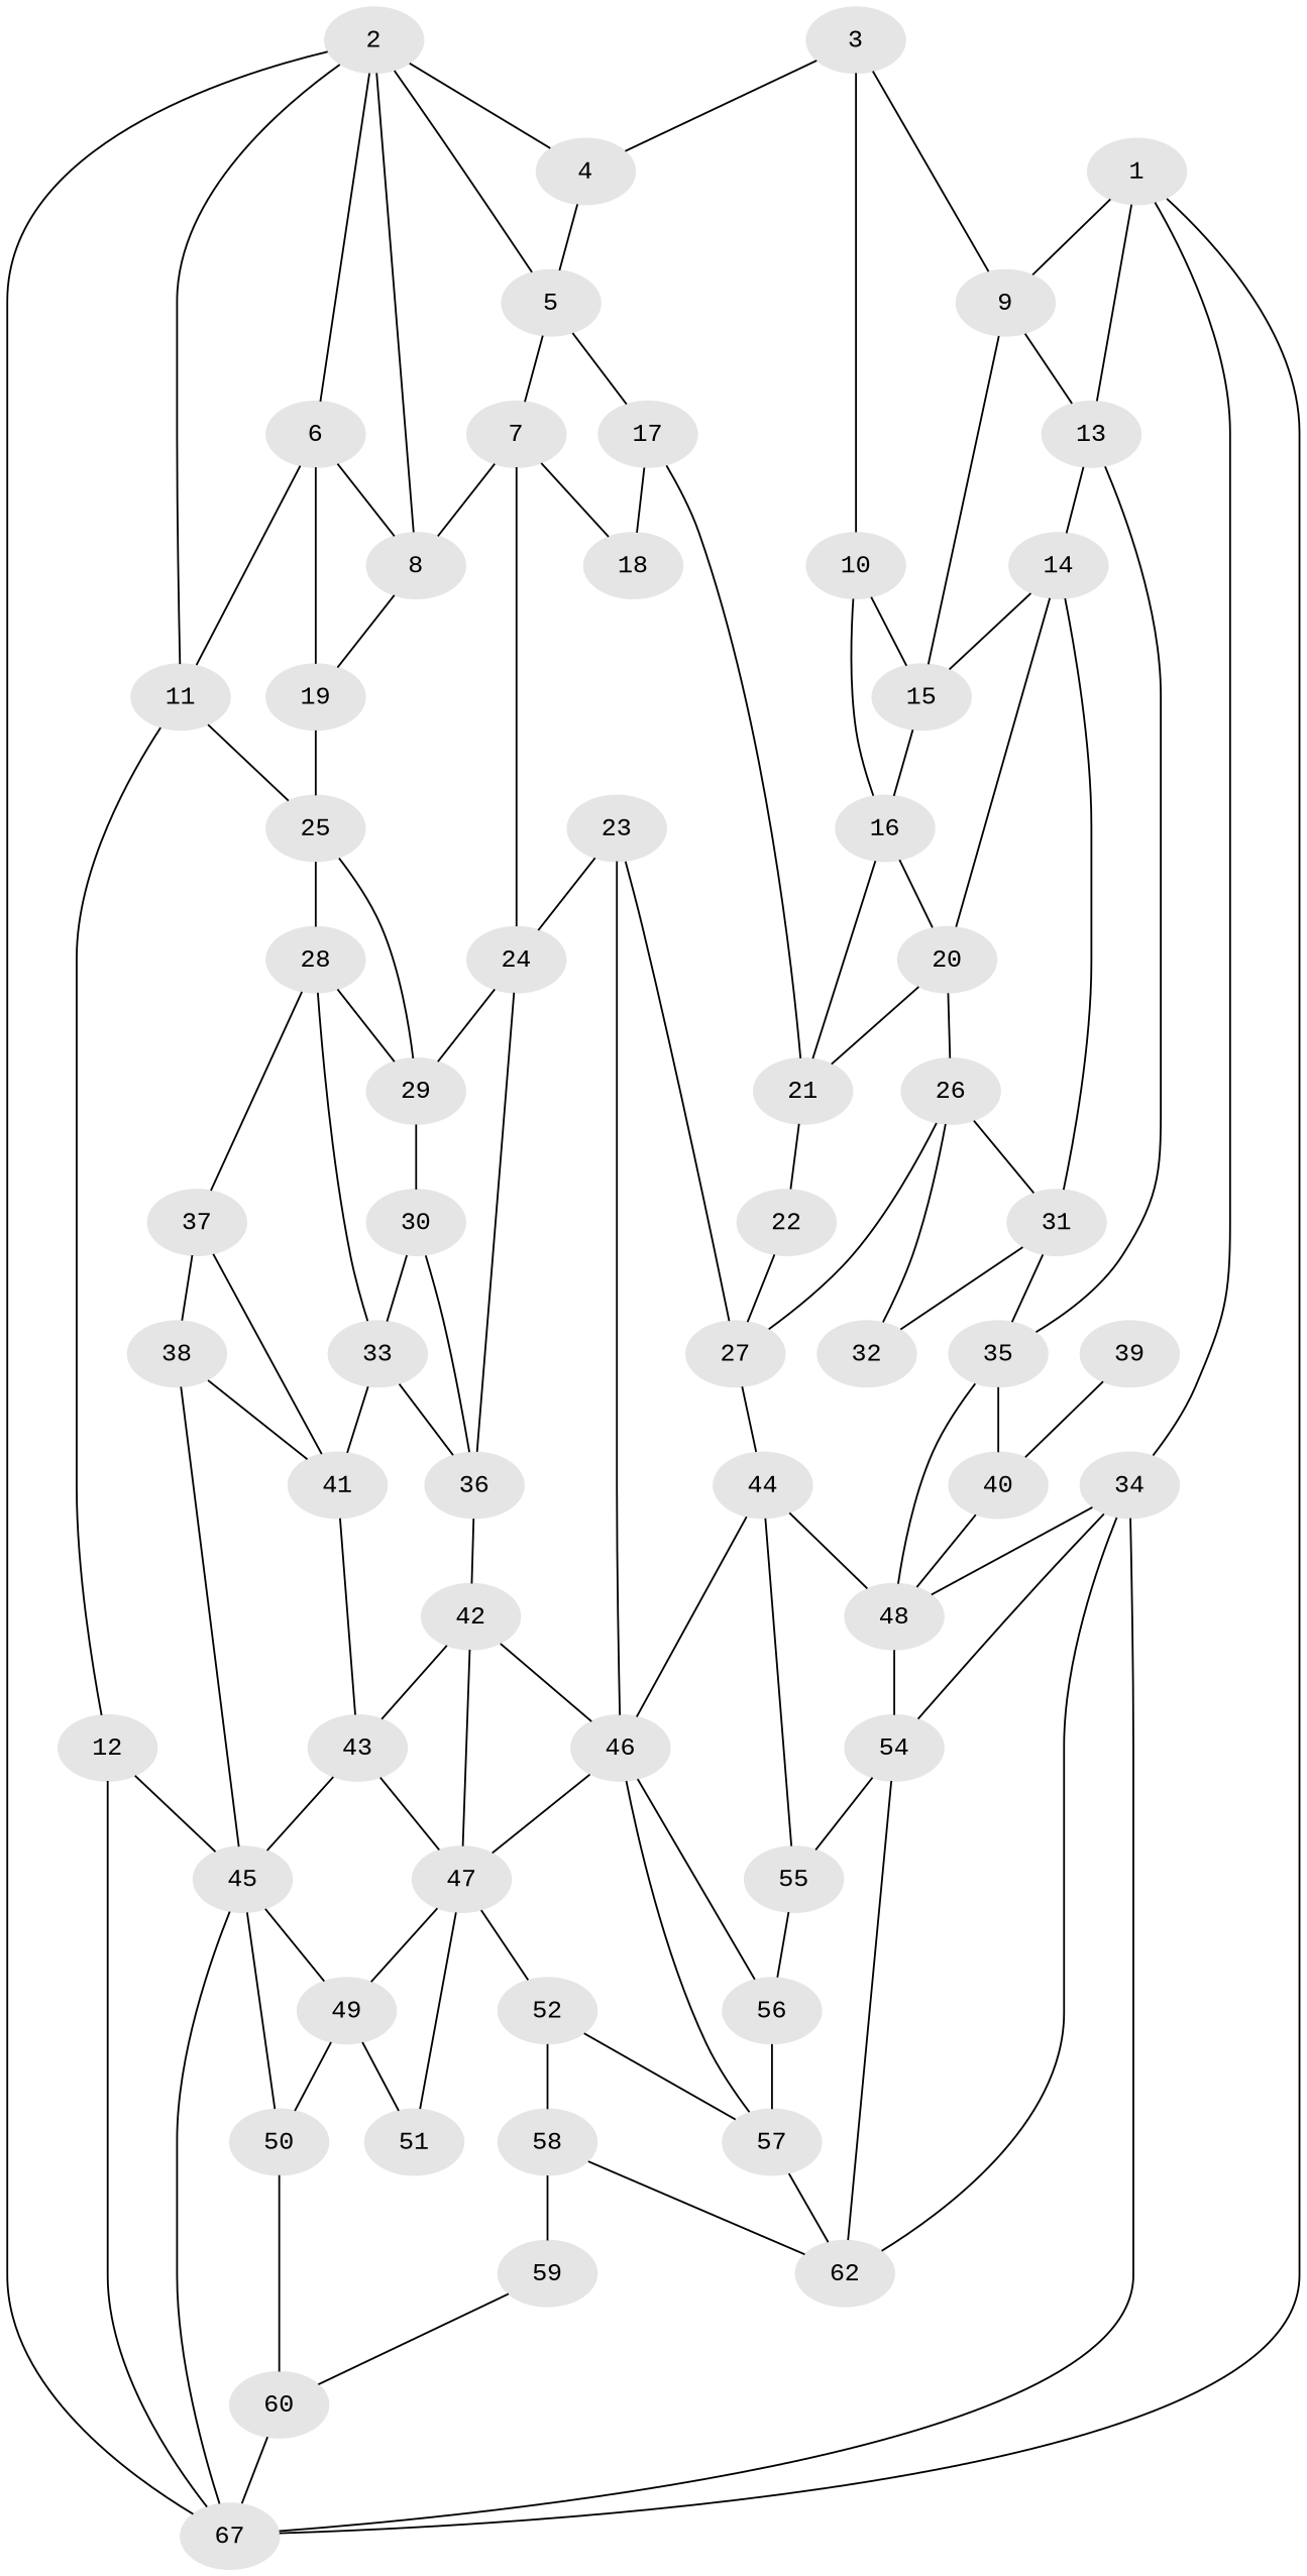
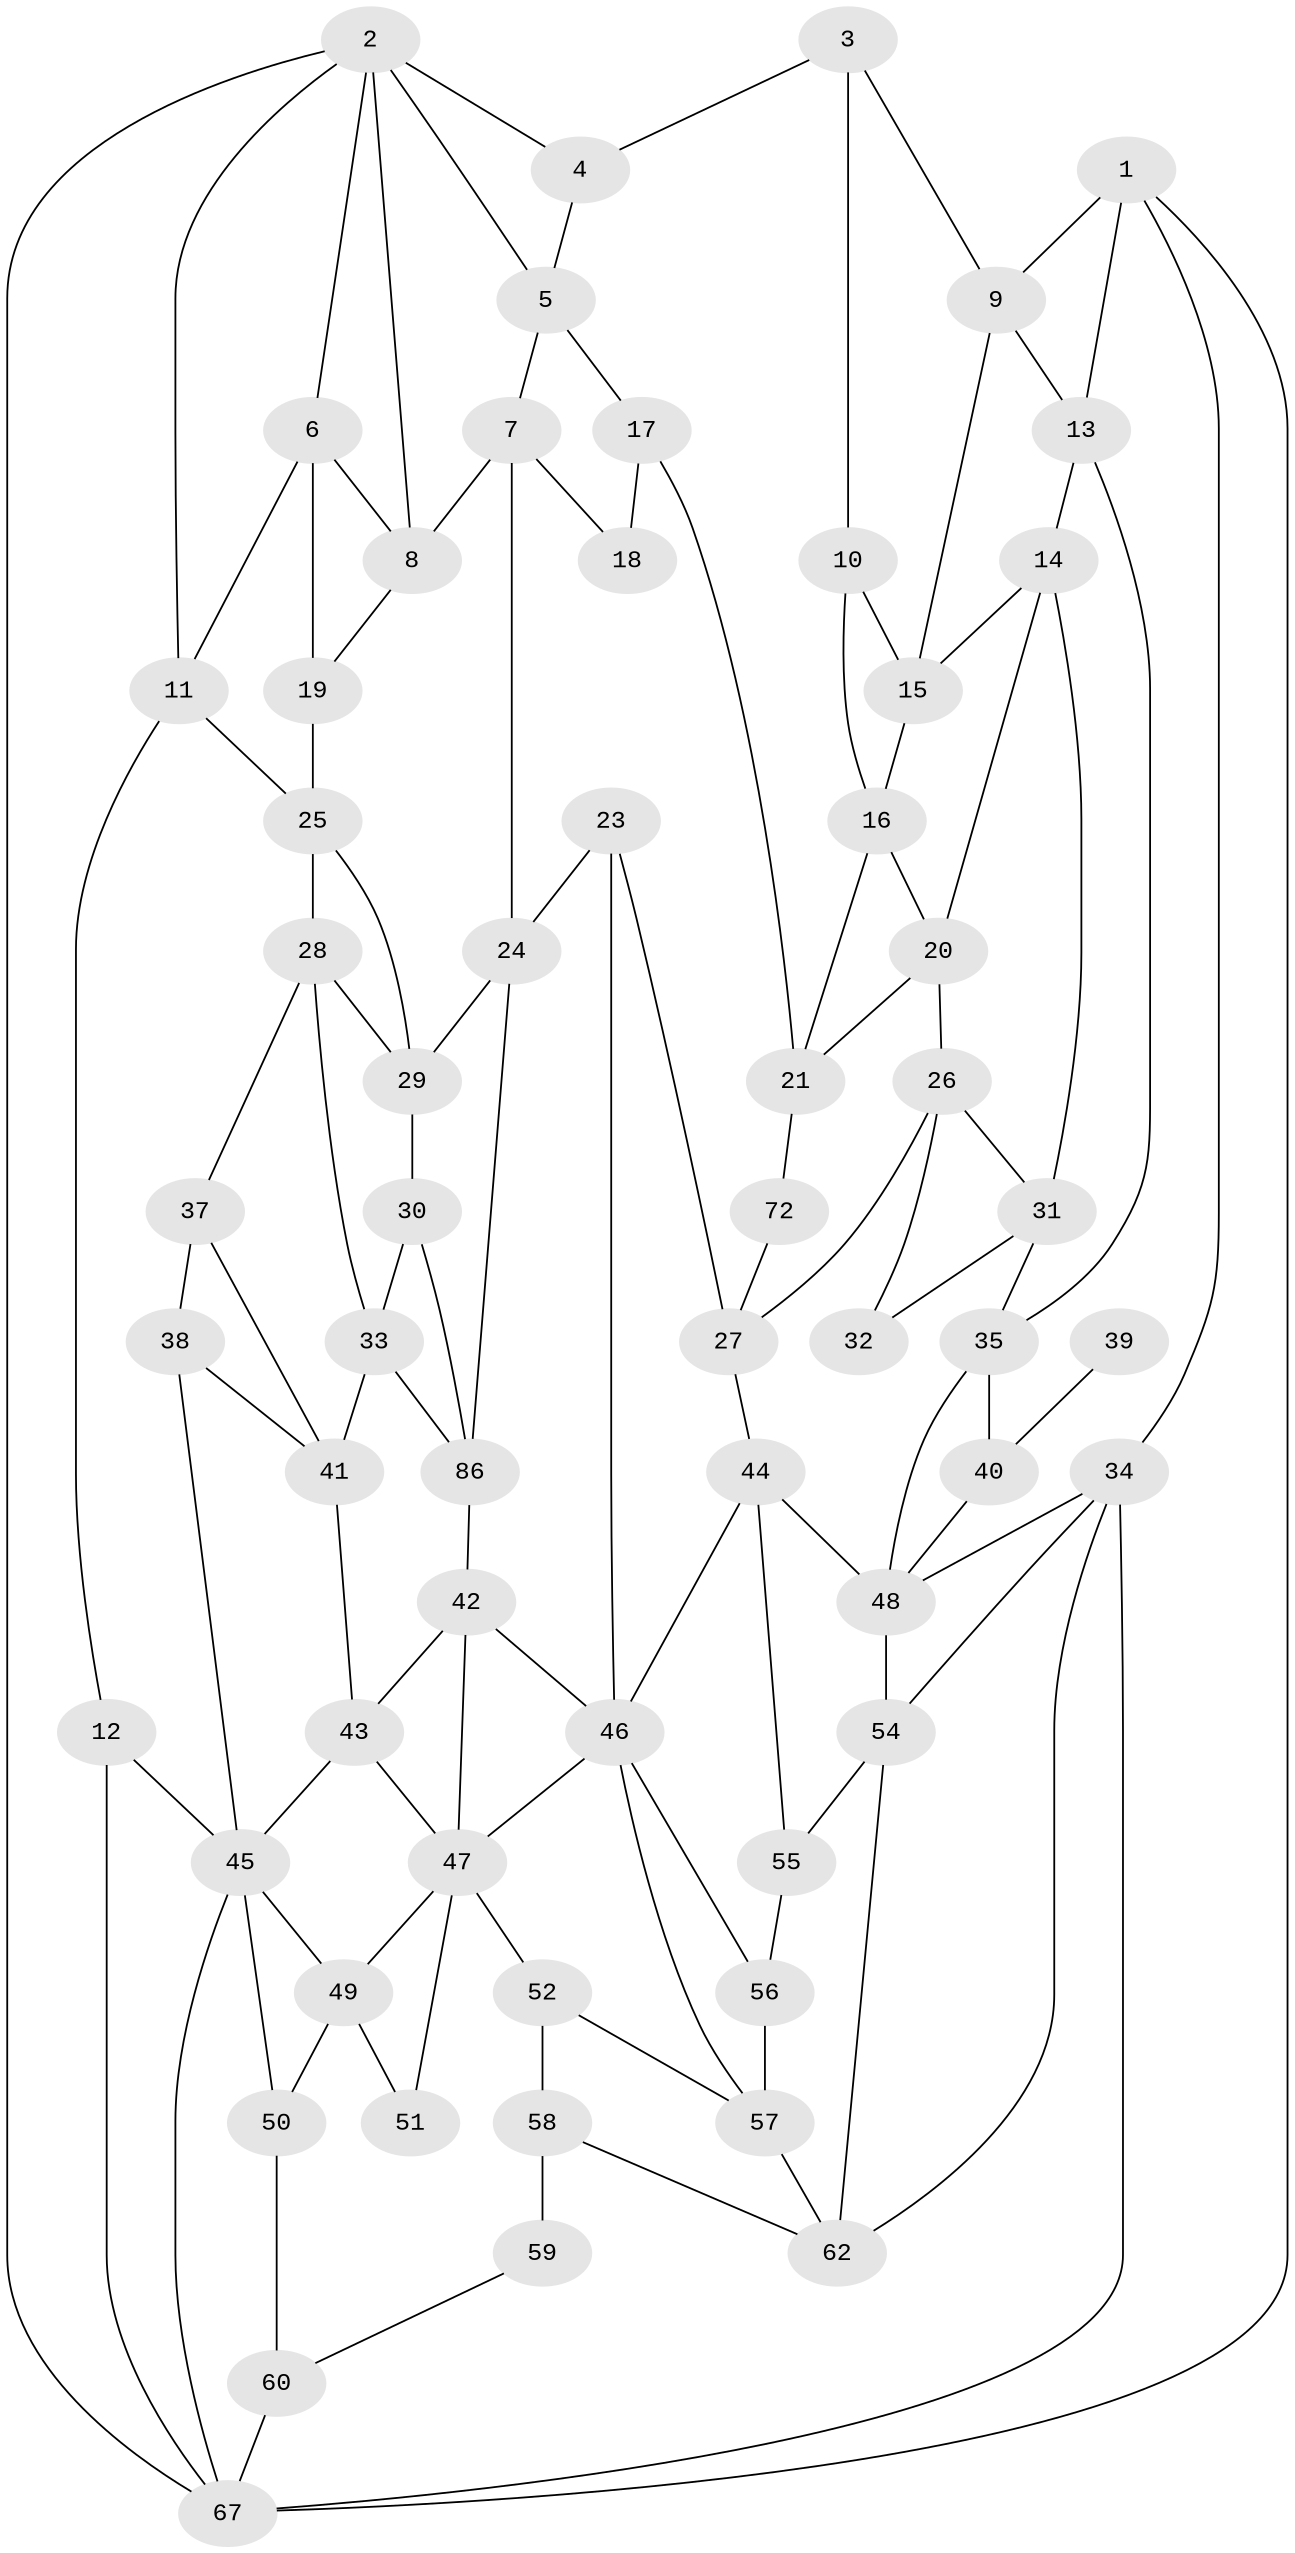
  graph {
    fontname="Liberation Mono"
    node [color=gray90 fontname="Liberation Mono" style=filled]
    edge [fontname="Liberation Mono" weight=1.0]
    1
    9
    13
    34
    n5 [label=67]
    15
    14
    35
    48
    54
    62
    2
    4
    5
    6
    8
    11
    7
    17
    19
    12
    25
    3
    10
    16
    18
    24
    21
    29
-   36
+   36 [label=86]
    20
    45
    28
    49
    50
    31
    40
    26
    32
-   22
+   22 [label=72]
    27
    44
    23
    46
    47
    56
    57
    30
    42
    33
    37
    55
    41
    38
    43
    39
    51
    52
    60
    58
    59
    1 -- 9
    1 -- 13
    1 -- 34
    1 -- n5
    9 -- 13
    9 -- 15
    13 -- 14
    13 -- 35
    34 -- n5
    34 -- 48
    34 -- 54
    34 -- 62
    15 -- 16
    14 -- 15
    14 -- 20
    14 -- 31
    35 -- 48
    35 -- 40
    48 -- 54
    54 -- 62
    54 -- 55
    2 -- n5
    2 -- 4
    2 -- 5
    2 -- 6
    2 -- 8
    2 -- 11
    4 -- 5
    5 -- 7
    5 -- 17
    6 -- 8
    6 -- 11
    6 -- 19
    8 -- 19
    11 -- 12
    11 -- 25
    7 -- 8
    7 -- 18
    7 -- 24
    17 -- 18
    17 -- 21
    19 -- 25
    12 -- n5
    12 -- 45
    25 -- 29
    25 -- 28
    3 -- 9
    3 -- 4
    3 -- 10
    10 -- 15
    10 -- 16
    16 -- 21
    16 -- 20
    24 -- 29
    24 -- 36
    21 -- 22
    29 -- 30
    36 -- 42
    20 -- 21
    20 -- 26
    45 -- n5
    45 -- 49
    45 -- 50
    28 -- 29
    28 -- 33
    28 -- 37
    49 -- 50
    49 -- 51
    50 -- 60
    31 -- 35
    31 -- 32
    40 -- 48
    26 -- 31
    26 -- 32
    26 -- 27
    22 -- 27
    27 -- 44
    44 -- 48
    44 -- 46
    44 -- 55
    23 -- 24
    23 -- 27
    23 -- 46
    46 -- 47
    46 -- 56
    46 -- 57
    47 -- 49
    47 -- 51
    47 -- 52
    56 -- 57
    57 -- 62
    30 -- 36
    30 -- 33
    42 -- 46
    42 -- 47
    42 -- 43
    33 -- 36
    33 -- 41
    37 -- 41
    37 -- 38 [weight=2.0]
    55 -- 56 [weight=2.0]
    41 -- 43
    38 -- 45
    38 -- 41
    43 -- 45
    43 -- 47
    39 -- 40 [weight=2.0]
    52 -- 57
    52 -- 58
    60 -- n5
    58 -- 62
    58 -- 59 [weight=2.0]
    59 -- 60
  }
